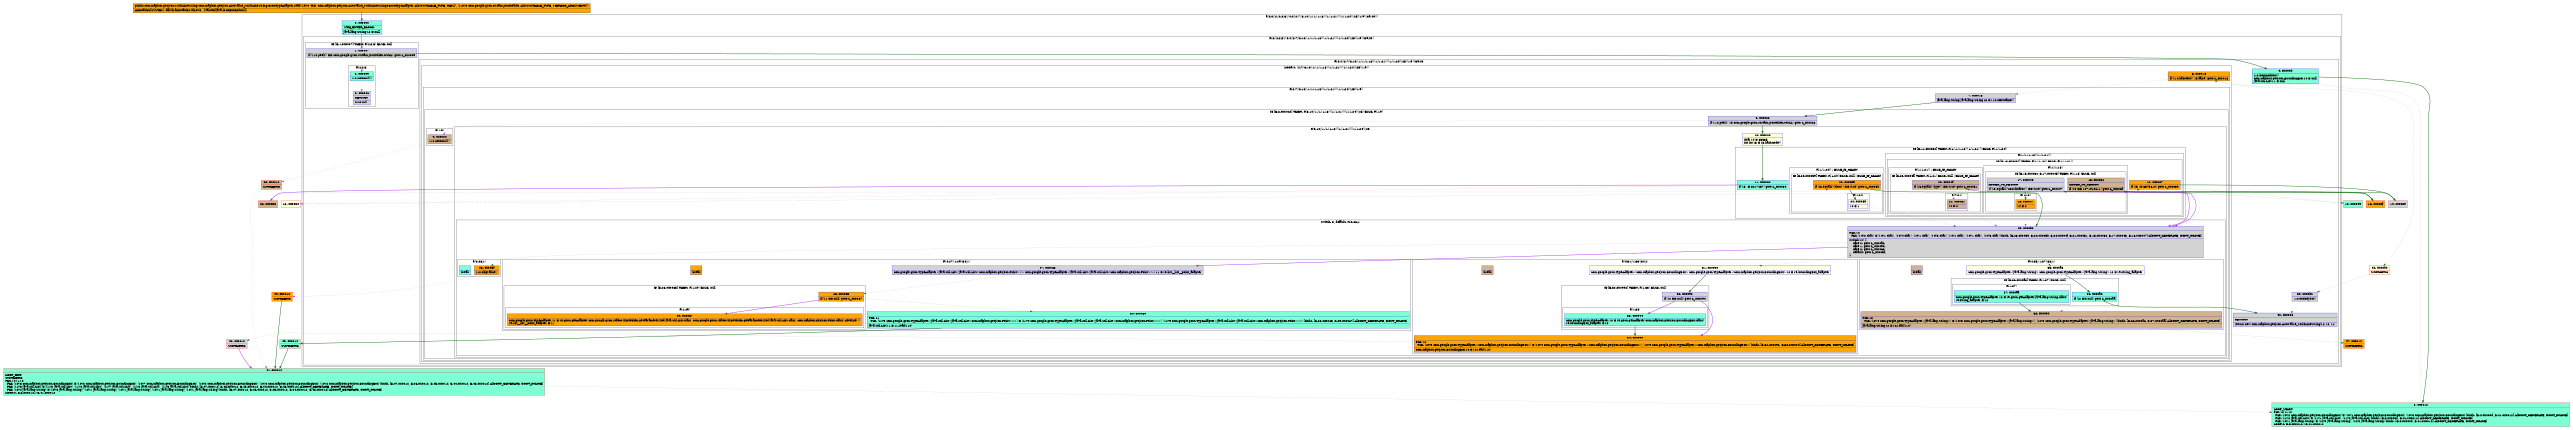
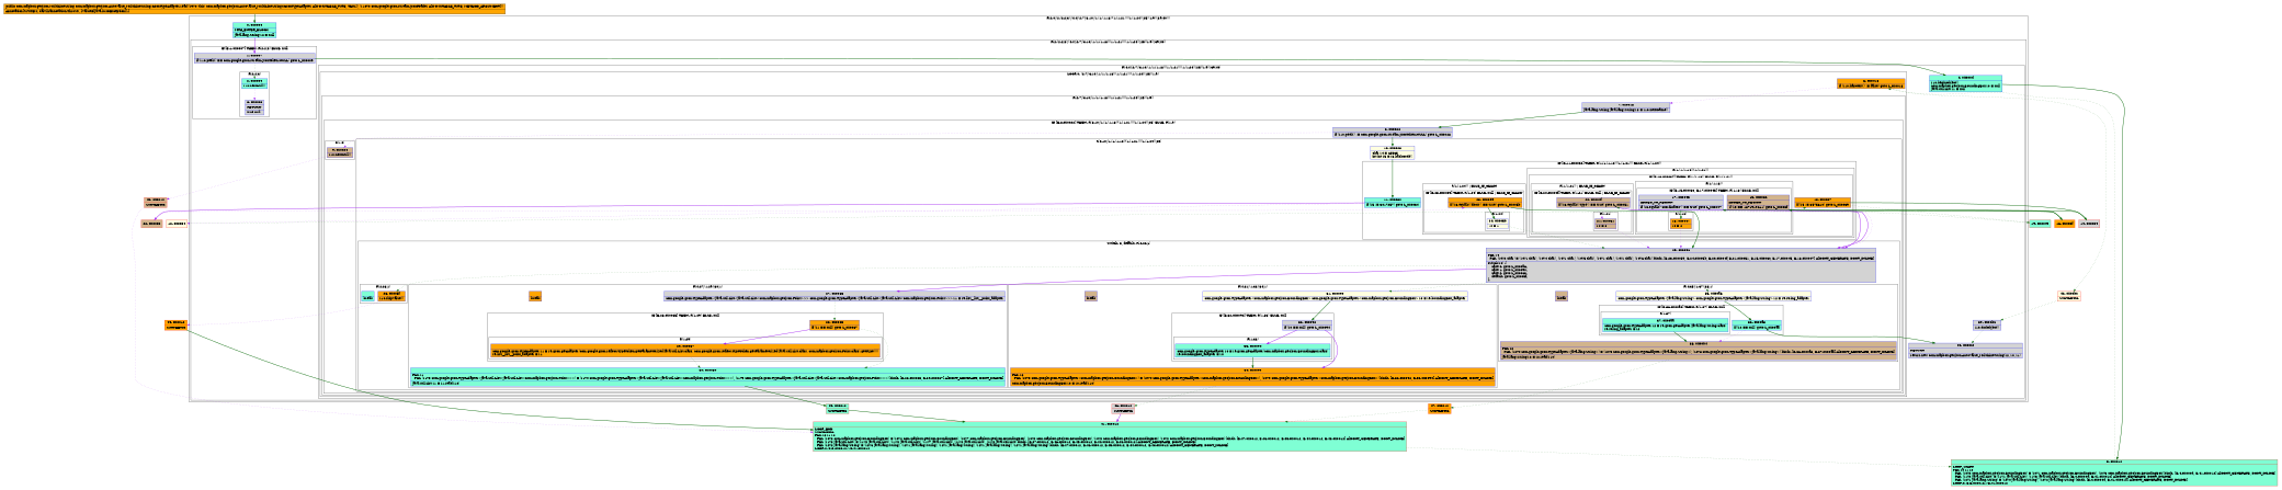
  digraph {
    node [color=blue fillcolor=aquamarine shape=record style=filled]
    edge [color=darkgreen style=dotted]
    n1 [label="{2\:\ 0x0009|r10.nextNull()\l}"]
    n2 [fillcolor=lightgrey label="{3\:\ 0x000c|RETURN\l|true null\l}"]
    n3 [fillcolor=lightgrey label="{1\:\ 0x0007|if (r10.peek() == com.google.gson.stream.JsonToken.NULL) goto L_0x0009\l}"]
    n4 [fillcolor=orange label="{18\:\ 0x0047|r4 = 2\l}"]
    n5 [fillcolor=tan label="{15\:\ 0x003c|ADDED_TO_REGION\l|if (r5 == 1871919611) goto L_0x003f\l}"]
    n6 [fillcolor=lightgrey label="{17\:\ 0x0045|ADDED_TO_REGION\l|if (r3.equals(\"coordinates\") == true) goto L_0x0047\l}"]
    n7 [fillcolor=tan label="{21\:\ 0x0051|r4 = 0\l}"]
    n8 [fillcolor=tan label="{20\:\ 0x004f|if (r3.equals(\"type\") == true) goto L_0x0051\l}"]
    n9 [fillcolor=orange label="{13\:\ 0x0037|if (r5 != 3575610) goto L_0x0039\l}"]
    n10 [fillcolor=lightyellow label="{24\:\ 0x005b|r4 = 1\l}"]
    n11 [fillcolor=orange label="{23\:\ 0x0059|if (r3.equals(\"bbox\") == true) goto L_0x005b\l}"]
    n12 [label="{11\:\ 0x0032|if (r5 != 3017257) goto L_0x0034\l}"]
    n13 [label="{37\:\ 0x00aa|com.google.gson.TypeAdapter r2 = r9.gson.getAdapter(java.lang.String.class)\lr9.string_adapter = r2\l}"]
    n14 [label="{36\:\ 0x00a8|if (r2 == null) goto L_0x00aa\l}"]
    n15 [fillcolor=lightyellow label="{35\:\ 0x00a6|com.google.gson.TypeAdapter\<java.lang.String\> com.google.gson.TypeAdapter\<java.lang.String\> r2 = r9.string_adapter\l}"]
    n16 [fillcolor=tan label="{38\:\ 0x00b4|PHI: r2 \l  PHI: (r2v4 com.google.gson.TypeAdapter\<java.lang.String\>) = (r2v3 com.google.gson.TypeAdapter\<java.lang.String\>), (r2v8 com.google.gson.TypeAdapter\<java.lang.String\>) binds: [B:36:0x00a8, B:37:0x00aa] A[DONT_GENERATE, DONT_INLINE]\l|java.lang.String r2 = r2.read(r10)\l}"]
    n17 [fillcolor=tan label="{|break\l}"]
    n18 [label="{33\:\ 0x0094|com.google.gson.TypeAdapter r0 = r9.gson.getAdapter(com.mapbox.geojson.BoundingBox.class)\lr9.boundingBox_adapter = r0\l}"]
    n19 [fillcolor=lightgrey label="{32\:\ 0x0092|if (r0 == null) goto L_0x0094\l}"]
    n20 [fillcolor=lightyellow label="{31\:\ 0x0090|com.google.gson.TypeAdapter\<com.mapbox.geojson.BoundingBox\> com.google.gson.TypeAdapter\<com.mapbox.geojson.BoundingBox\> r0 = r9.boundingBox_adapter\l}"]
    n21 [fillcolor=orange label="{34\:\ 0x009e|PHI: r0 \l  PHI: (r0v5 com.google.gson.TypeAdapter\<com.mapbox.geojson.BoundingBox\>) = (r0v4 com.google.gson.TypeAdapter\<com.mapbox.geojson.BoundingBox\>), (r0v9 com.google.gson.TypeAdapter\<com.mapbox.geojson.BoundingBox\>) binds: [B:32:0x0092, B:33:0x0094] A[DONT_GENERATE, DONT_INLINE]\l|com.mapbox.geojson.BoundingBox r0 = r0.read(r10)\l}"]
    n22 [fillcolor=tan label="{|break\l}"]
    n23 [fillcolor=orange label="{29\:\ 0x0067|com.google.gson.TypeAdapter r1 = r9.gson.getAdapter(com.google.gson.reflect.TypeToken.getParameterized(java.util.List.class, com.google.gson.reflect.TypeToken.getParameterized(java.util.List.class, com.mapbox.geojson.Point.class).getType()))\lr9.list__list__point_adapter = r1\l}"]
    n24 [fillcolor=orange label="{28\:\ 0x0065|if (r1 == null) goto L_0x0067\l}"]
    n25 [fillcolor=lightgrey label="{27\:\ 0x0063|com.google.gson.TypeAdapter\<java.util.List\<java.util.List\<com.mapbox.geojson.Point\>\>\> com.google.gson.TypeAdapter\<java.util.List\<java.util.List\<com.mapbox.geojson.Point\>\>\> r1 = r9.list__list__point_adapter\l}"]
    n26 [label="{30\:\ 0x0089|PHI: r1 \l  PHI: (r1v5 com.google.gson.TypeAdapter\<java.util.List\<java.util.List\<com.mapbox.geojson.Point\>\>\>) = (r1v4 com.google.gson.TypeAdapter\<java.util.List\<java.util.List\<com.mapbox.geojson.Point\>\>\>), (r1v9 com.google.gson.TypeAdapter\<java.util.List\<java.util.List\<com.mapbox.geojson.Point\>\>\>) binds: [B:28:0x0065, B:29:0x0067] A[DONT_GENERATE, DONT_INLINE]\l|java.util.List r1 = r1.read(r10)\l}"]
    n27 [fillcolor=orange label="{|break\l}"]
    n28 [fillcolor=orange label="{26\:\ 0x005f|r10.skipValue()\l}"]
    n29 [label="{|break\l}"]
    n30 [fillcolor=lightgrey label="{25\:\ 0x005c|PHI: r4 \l  PHI: (r4v2 char) = (r4v1 char), (r4v4 char), (r4v1 char), (r4v5 char), (r4v1 char), (r4v1 char), (r4v6 char) binds: [B:23:0x0059, B:24:0x005b, B:20:0x004f, B:21:0x0051, B:15:0x003c, B:17:0x0045, B:18:0x0047] A[DONT_GENERATE, DONT_INLINE]\l|switch(r4) \{\l    case 0: goto L_0x00a6;\l    case 1: goto L_0x0090;\l    case 2: goto L_0x0063;\l    default: goto L_0x005f;\l\}\l}"]
    n31 [fillcolor=lightyellow label="{10\:\ 0x0028|char r4 = 65535\lint int r5 = r3.hashCode()\l}"]
    n32 [fillcolor=tan label="{9\:\ 0x0024|r10.nextNull()\l}"]
    n33 [fillcolor=lightgrey label="{8\:\ 0x0022|if (r10.peek() != com.google.gson.stream.JsonToken.NULL) goto L_0x0028\l}"]
    n34 [fillcolor=lightgrey label="{7\:\ 0x0018|java.lang.String java.lang.String r3 = r10.nextName()\l}"]
    n35 [fillcolor=orange label="{6\:\ 0x0016|if (r10.hasNext() != false) goto L_0x0018\l}"]
    n36 [label="{4\:\ 0x000d|r10.beginObject()\lcom.mapbox.geojson.BoundingBox r0 = null\ljava.util.List r1 = null\l}"]
    n37 [fillcolor=lightgrey label="{39\:\ 0x00bc|r10.endObject()\l}"]
    n38 [fillcolor=lightgrey label="{40\:\ 0x00c4|RETURN\l|return new com.mapbox.geojson.AutoValue_MultiLineString(r2, r0, r1)\l}"]
    n39 [label="{0\:\ 0x0000|MTH_ENTER_BLOCK\l|java.lang.String r2 = null\l}"]
    n40 [color=red fillcolor=orange label="{16\:\ 0x003f}"]
    n41 [color=red fillcolor=lightgrey label="{14\:\ 0x0039}"]
    n42 [color=red label="{19\:\ 0x0049}"]
    n43 [color=red fillcolor=lightyellow label="{12\:\ 0x0034}"]
    n44 [color=red fillcolor=tan label="{22\:\ 0x0053}"]
    n45 [color=red fillcolor=orange label="{47\:\ 0x0012|SYNTHETIC\l}"]
    n46 [color=red fillcolor=lightgrey label="{46\:\ 0x0012|SYNTHETIC\l}"]
    n47 [color=red label="{45\:\ 0x0012|SYNTHETIC\l}"]
    n48 [color=red fillcolor=orange label="{44\:\ 0x0012|SYNTHETIC\l}"]
    n49 [color=red fillcolor=tan label="{43\:\ 0x0012|SYNTHETIC\l}"]
    n50 [color=red fillcolor=lightyellow label="{42\:\ 0x00bc|SYNTHETIC\l}"]
    n51 [color=red label="{5\:\ 0x0012|LOOP_START\lPHI: r0 r1 r2 \l  PHI: (r0v2 com.mapbox.geojson.BoundingBox) = (r0v1 com.mapbox.geojson.BoundingBox), (r0v3 com.mapbox.geojson.BoundingBox) binds: [B:4:0x000d, B:41:0x0012] A[DONT_GENERATE, DONT_INLINE]\l  PHI: (r1v2 java.util.List) = (r1v1 java.util.List), (r1v3 java.util.List) binds: [B:4:0x000d, B:41:0x0012] A[DONT_GENERATE, DONT_INLINE]\l  PHI: (r2v1 java.lang.String) = (r2v0 java.lang.String), (r2v2 java.lang.String) binds: [B:4:0x000d, B:41:0x0012] A[DONT_GENERATE, DONT_INLINE]\lLOOP:0: B:5:0x0012\-\>B:41:0x0012\l}"]
    n52 [color=red label="{41\:\ 0x0012|LOOP_END\lSYNTHETIC\lPHI: r0 r1 r2 \l  PHI: (r0v3 com.mapbox.geojson.BoundingBox) = (r0v2 com.mapbox.geojson.BoundingBox), (r0v7 com.mapbox.geojson.BoundingBox), (r0v2 com.mapbox.geojson.BoundingBox), (r0v2 com.mapbox.geojson.BoundingBox), (r0v2 com.mapbox.geojson.BoundingBox) binds: [B:47:0x0012, B:46:0x0012, B:45:0x0012, B:44:0x0012, B:43:0x0012] A[DONT_GENERATE, DONT_INLINE]\l  PHI: (r1v3 java.util.List) = (r1v2 java.util.List), (r1v2 java.util.List), (r1v7 java.util.List), (r1v2 java.util.List), (r1v2 java.util.List) binds: [B:47:0x0012, B:46:0x0012, B:45:0x0012, B:44:0x0012, B:43:0x0012] A[DONT_GENERATE, DONT_INLINE]\l  PHI: (r2v2 java.lang.String) = (r2v6 java.lang.String), (r2v1 java.lang.String), (r2v1 java.lang.String), (r2v1 java.lang.String), (r2v1 java.lang.String) binds: [B:47:0x0012, B:46:0x0012, B:45:0x0012, B:44:0x0012, B:43:0x0012] A[DONT_GENERATE, DONT_INLINE]\lLOOP:0: B:5:0x0012\-\>B:41:0x0012\l}"]
    n53 [fillcolor=orange label="{public com.mapbox.geojson.MultiLineString com.mapbox.geojson.AutoValue_MultiLineString.GsonTypeAdapter.read((r9v0 'this' com.mapbox.geojson.AutoValue_MultiLineString$GsonTypeAdapter A[IMMUTABLE_TYPE, THIS]), (r10v0 com.google.gson.stream.JsonReader A[IMMUTABLE_TYPE, METHOD_ARGUMENT]))  | Annotation[SYSTEM, dalvik.annotation.Throws, \{value=[java.io.IOException]\}]\l}" color=""]
    subgraph cluster_1 {
      label="R(2:0|(2:(2:2|3)|(4:4|(2:7|(3:10|(1:(1:(1:18))(1:(1:21)))(1:(1:24))|25)(1:9))|39|40)))"
      n39
      subgraph cluster_2 {
        label="R(2:(2:2|3)|(4:4|(2:7|(3:10|(1:(1:(1:18))(1:(1:21)))(1:(1:24))|25)(1:9))|39|40))"
        subgraph cluster_3 {
          label="IF [B:1:0x0007] THEN: R(2:2|3) ELSE: null"
          n3
          subgraph cluster_4 {
            label="R(2:2|3)"
            n1
            n2
          }
        }
        subgraph cluster_5 {
          label="R(4:4|(2:7|(3:10|(1:(1:(1:18))(1:(1:21)))(1:(1:24))|25)(1:9))|39|40)"
          n36
          n37
          n38
          subgraph cluster_6 {
            label="LOOP:0: (2:7|(3:10|(1:(1:(1:18))(1:(1:21)))(1:(1:24))|25)(1:9))"
            n35
            subgraph cluster_7 {
              label="R(2:7|(3:10|(1:(1:(1:18))(1:(1:21)))(1:(1:24))|25)(1:9))"
              n34
              subgraph cluster_8 {
                label="IF [B:8:0x0022] THEN: R(3:10|(1:(1:(1:18))(1:(1:21)))(1:(1:24))|25) ELSE: R(1:9)"
                n33
                subgraph cluster_9 {
                  label="R(3:10|(1:(1:(1:18))(1:(1:21)))(1:(1:24))|25)"
                  n31
                  subgraph cluster_10 {
                    label="IF [B:11:0x0032] THEN: R(1:(1:(1:18))(1:(1:21))) ELSE: R(1:(1:24))"
                    n12
                    subgraph cluster_11 {
                      label="R(1:(1:(1:18))(1:(1:21)))"
                      subgraph cluster_12 {
                        label="IF [B:13:0x0037] THEN: R(1:(1:18)) ELSE: R(1:(1:21))"
                        n9
                        subgraph cluster_13 {
                          label="R(1:(1:18))"
                          subgraph cluster_14 {
                            label="IF [B:15:0x003c, B:17:0x0045] THEN: R(1:18) ELSE: null"
                            n5
                            n6
                            subgraph cluster_15 {
                              label="R(1:18)"
                              n4
                            }
                          }
                        }
                        subgraph cluster_16 {
                          label="R(1:(1:21)) | ELSE_IF_CHAIN\l"
                          subgraph cluster_17 {
                            label="IF [B:20:0x004f] THEN: R(1:21) ELSE: null | ELSE_IF_CHAIN\l"
                            n8
                            subgraph cluster_18 {
-                             label="R(7:21)"
+                             label="R(1:21)"
                              n7
                            }
                          }
                        }
                      }
                    }
                    subgraph cluster_19 {
                      label="R(1:(1:24)) | ELSE_IF_CHAIN\l"
                      subgraph cluster_20 {
                        label="IF [B:23:0x0059] THEN: R(1:24) ELSE: null | ELSE_IF_CHAIN\l"
                        n11
                        subgraph cluster_21 {
                          label="R(1:24)"
                          n10
                        }
                      }
                    }
                  }
                  subgraph cluster_22 {
                    label="Switch: 3, default: R(2:26|1)"
                    n30
                    subgraph cluster_23 {
                      label="R(4:35|(1:37)|38|1)"
                      n15
                      n16
                      n17
                      subgraph cluster_24 {
                        label="IF [B:36:0x00a8] THEN: R(1:37) ELSE: null"
                        n14
                        subgraph cluster_25 {
                          label="R(1:37)"
                          n13
                        }
                      }
                    }
                    subgraph cluster_26 {
                      label="R(4:31|(1:33)|34|1)"
                      n20
                      n21
                      n22
                      subgraph cluster_27 {
                        label="IF [B:32:0x0092] THEN: R(1:33) ELSE: null"
                        n19
                        subgraph cluster_28 {
                          label="R(1:33)"
                          n18
                        }
                      }
                    }
                    subgraph cluster_29 {
                      label="R(4:27|(1:29)|30|1)"
                      n25
                      n26
                      n27
                      subgraph cluster_30 {
                        label="IF [B:28:0x0065] THEN: R(1:29) ELSE: null"
                        n24
                        subgraph cluster_31 {
                          label="R(1:29)"
                          n23
                        }
                      }
                    }
                    subgraph cluster_32 {
                      label="R(2:26|1)"
                      n28
                      n29
                    }
                  }
                }
                subgraph cluster_33 {
                  label="R(1:9)"
                  n32
                }
              }
            }
          }
        }
      }
    }
    n1 -> n2 [color=purple]
    n3 -> n1
    n3 -> n36 [style=bold]
    n4 -> n30 [color=purple]
    n5 -> n30 [color=purple]
    n5 -> n40 [style=bold]
    n6 -> n4 [style=bold]
    n6 -> n30 [color=purple style=bold]
    n7 -> n30 [color=purple]
    n8 -> n7 [color=purple]
    n8 -> n30 [color=purple style=bold]
    n9 -> n41 [style=bold]
    n9 -> n42
    n10 -> n30
    n11 -> n10 [style=bold]
    n11 -> n30 [style=bold]
    n12 -> n43 [color=purple]
    n12 -> n44 [color=purple style=bold]
    n13 -> n16 [style=bold]
    n14 -> n16 [color=purple]
    n14 -> n38 [style=bold]
    n15 -> n14 [style=bold]
    n16 -> n45
    n18 -> n21 [style=bold]
    n19 -> n18 [color=purple style=bold]
    n19 -> n21 [color=purple style=bold]
    n20 -> n19 [style=bold]
    n21 -> n46
+   n23 -> n26
    n24 -> n23 [color=purple style=bold]
    n24 -> n26
    n25 -> n24
    n26 -> n47 [style=bold]
    n28 -> n48 [color=purple]
    n30 -> n15
    n30 -> n20
    n30 -> n25 [color=purple style=bold]
    n30 -> n28
    n31 -> n12 [style=bold]
    n32 -> n49 [color=purple]
    n33 -> n31 [style=bold]
    n33 -> n32 [color=purple]
    n34 -> n33 [style=bold]
    n35 -> n34 [color=purple]
    n35 -> n50
    n36 -> n51 [style=bold]
    n37 -> n38
    n39 -> n3 [color=purple style=bold]
    n40 -> n6 [style=bold]
    n41 -> n5 [style=bold]
    n42 -> n8
    n43 -> n9
    n44 -> n11 [color=purple]
+   n45 -> n52
    n46 -> n52 [color=purple style=bold]
    n47 -> n52 [style=bold]
    n48 -> n52 [style=bold]
    n49 -> n52 [color=purple]
    n50 -> n37
    n51 -> n35
    n52 -> n51
    n53 -> n39 [style=bold]
  }
